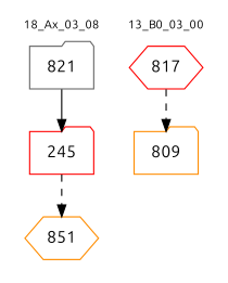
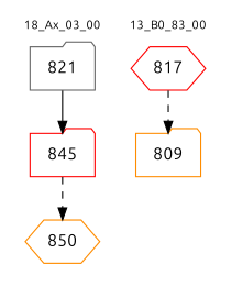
  digraph {
    fontname=Ubuntu
    node [color=red fontname=Ubuntu shape=folder]
    edge [color=black fontname=Ubuntu style=dashed]
    n1 [color=gray40 label=821]
-   n2 [label=245]
-   n3 [color=darkorange label=851 shape=hexagon]
+   n2 [label=845]
+   n3 [color=darkorange label=850 shape=hexagon]
    n4 [label=817 shape=hexagon]
    n5 [color=darkorange label=809]
    subgraph cluster_1 {
      color=white
      fontsize=10
-     label="18_Ax_03_08"
+     label="18_Ax_03_00"
      n1
      n2
      n3
    }
    subgraph cluster_2 {
      color=white
      fontsize=10
-     label="13_B0_03_00"
+     label="13_B0_83_00"
      n4
      n5
    }
    n1 -> n2 [style=solid]
    n2 -> n3
    n4 -> n5
  }
